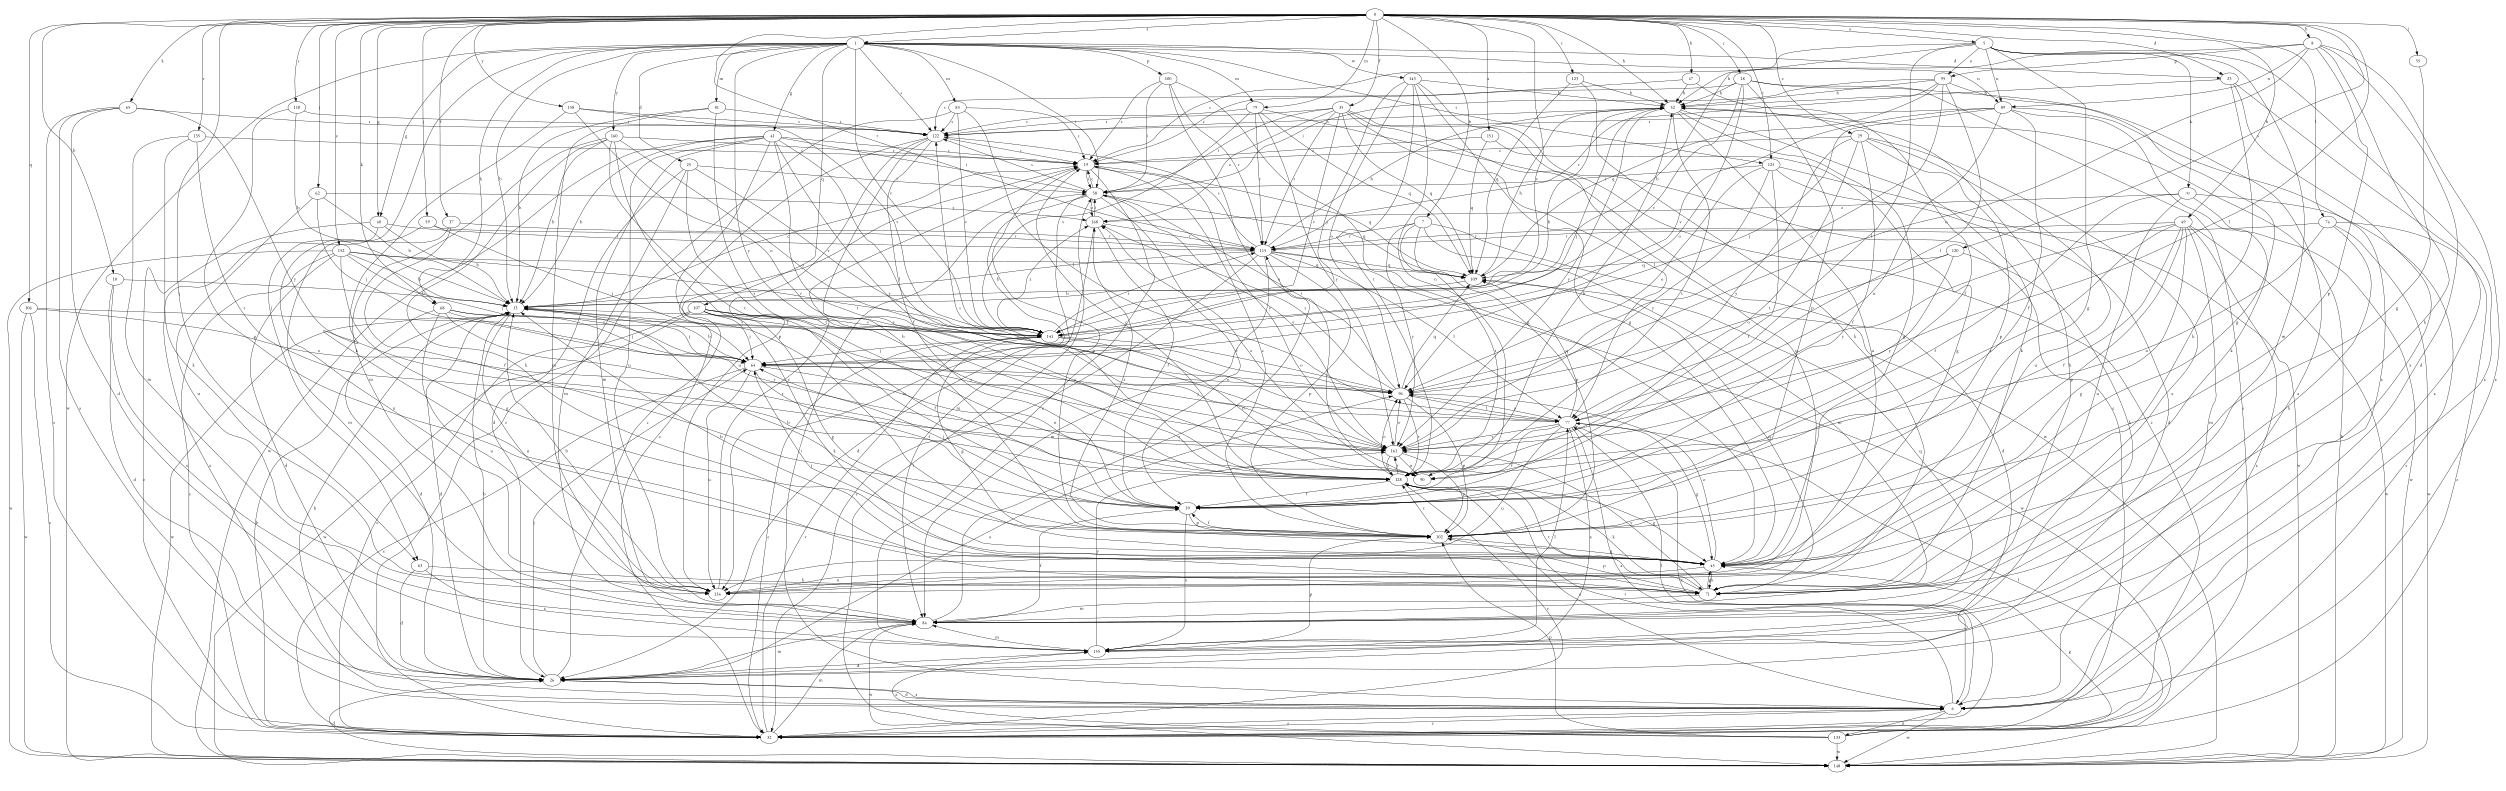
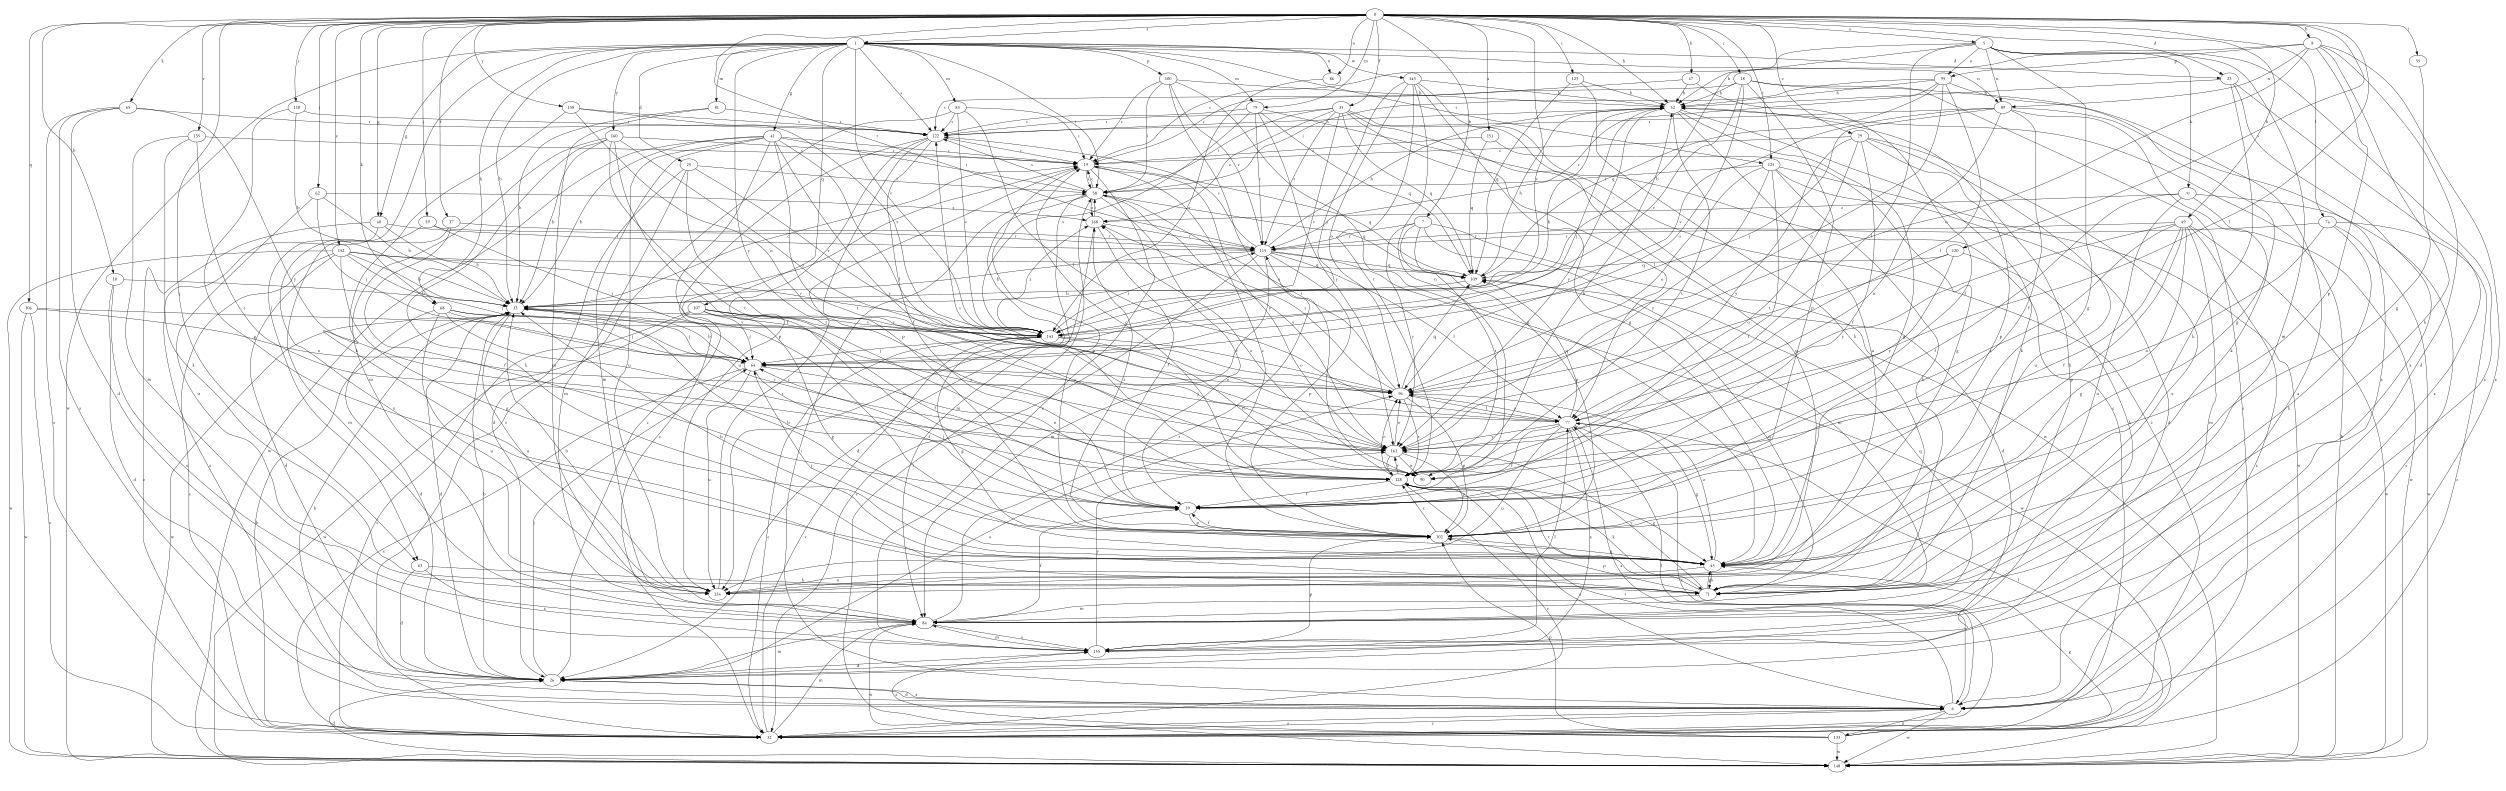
  strict digraph {
    fontname="EB Garamond"
    node [fontname="EB Garamond"]
    edge [fontname="EB Garamond"]
    0
    1
    5
    7
    8
    10
    18
    23
    29
    35
    37
    40
    47
    49
    52
    55
    59
    62
    63
    65
    68
    74
    77
    79
+   86
    106
    115
    118
    120
    123
    125
    135
    141
    151
    152
    158
    13
    25
    41
    58
    81
    83
    89
    100
    107
    122
    143
    148
    160
    161
    6
    19
    45
    70
    84
    95
    26
    128
    102
    71
    96
    155
    32
    134
    39
    109
    168
    64
    90
    133
    0 -> 1 [label=a]
    0 -> 5 [label=a]
    0 -> 7 [label=b]
    0 -> 8 [label=b]
    0 -> 10 [label=b]
    0 -> 18 [label=c]
    0 -> 23 [label=d]
    0 -> 29 [label=e]
    0 -> 35 [label=f]
    0 -> 37 [label=f]
    0 -> 40 [label=g]
    0 -> 47 [label=h]
    0 -> 49 [label=h]
    0 -> 52 [label=h]
    0 -> 55 [label=i]
    0 -> 59 [label=j]
    0 -> 62 [label=j]
    0 -> 63 [label=j]
    0 -> 65 [label=k]
    0 -> 68 [label=k]
    0 -> 74 [label=l]
    0 -> 77 [label=l]
    0 -> 79 [label=m]
+   0 -> 86 [label=n]
    0 -> 106 [label=q]
    0 -> 115 [label=r]
    0 -> 118 [label=s]
    0 -> 120 [label=s]
    0 -> 123 [label=t]
    0 -> 125 [label=t]
    0 -> 135 [label=v]
    0 -> 141 [label=v]
    0 -> 151 [label=x]
    0 -> 152 [label=x]
    0 -> 158 [label=y]
    1 -> 23 [label=d]
    1 -> 40 [label=g]
    1 -> 63 [label=j]
    1 -> 68 [label=k]
    1 -> 79 [label=m]
+   1 -> 86 [label=n]
    1 -> 125 [label=t]
    1 -> 141 [label=v]
    1 -> 13 [label=b]
    1 -> 25 [label=d]
    1 -> 41 [label=g]
    1 -> 58 [label=i]
    1 -> 81 [label=m]
    1 -> 83 [label=m]
    1 -> 89 [label=n]
    1 -> 100 [label=p]
    1 -> 107 [label=q]
    1 -> 122 [label=s]
    1 -> 143 [label=w]
    1 -> 148 [label=w]
    1 -> 160 [label=y]
    1 -> 161 [label=y]
    5 -> 77 [label=l]
    5 -> 13 [label=b]
    5 -> 89 [label=n]
    5 -> 6 [label=a]
    5 -> 19 [label=c]
    5 -> 45 [label=g]
    5 -> 70 [label=k]
    5 -> 84 [label=m]
    5 -> 95 [label=o]
    7 -> 115 [label=r]
    7 -> 161 [label=y]
    7 -> 84 [label=m]
    7 -> 26 [label=d]
    7 -> 128 [label=t]
    7 -> 102 [label=p]
    8 -> 52 [label=h]
    8 -> 89 [label=n]
    8 -> 6 [label=a]
    8 -> 95 [label=p]
    8 -> 26 [label=d]
    8 -> 102 [label=p]
    8 -> 71 [label=k]
    8 -> 96 [label=o]
    10 -> 13 [label=b]
    10 -> 26 [label=d]
    10 -> 155 [label=x]
    18 -> 52 [label=h]
    18 -> 141 [label=v]
    18 -> 122 [label=s]
    18 -> 6 [label=a]
    18 -> 102 [label=p]
    18 -> 96 [label=o]
    18 -> 32 [label=e]
    23 -> 52 [label=h]
    23 -> 6 [label=a]
    23 -> 71 [label=k]
    23 -> 155 [label=x]
    29 -> 161 [label=y]
    29 -> 19 [label=c]
    29 -> 128 [label=t]
    29 -> 102 [label=p]
    29 -> 155 [label=x]
    29 -> 134 [label=u]
    29 -> 39 [label=f]
    35 -> 77 [label=l]
    35 -> 115 [label=r]
    35 -> 141 [label=v]
    35 -> 58 [label=i]
    35 -> 122 [label=s]
    35 -> 32 [label=e]
    35 -> 134 [label=u]
    35 -> 109 [label=q]
    35 -> 168 [label=z]
    37 -> 115 [label=r]
    37 -> 84 [label=m]
    37 -> 39 [label=f]
    40 -> 115 [label=r]
    40 -> 13 [label=b]
    40 -> 6 [label=a]
    40 -> 32 [label=e]
    47 -> 52 [label=h]
    47 -> 19 [label=c]
    47 -> 39 [label=f]
    49 -> 115 [label=r]
    49 -> 148 [label=w]
    49 -> 161 [label=y]
    49 -> 6 [label=a]
    49 -> 45 [label=g]
    49 -> 84 [label=m]
    49 -> 128 [label=t]
    49 -> 102 [label=p]
    49 -> 39 [label=f]
    52 -> 122 [label=s]
    52 -> 161 [label=y]
    52 -> 45 [label=g]
    52 -> 128 [label=t]
    52 -> 71 [label=k]
    52 -> 134 [label=u]
    52 -> 64 [label=j]
    55 -> 45 [label=g]
    59 -> 115 [label=r]
    59 -> 134 [label=u]
    59 -> 64 [label=j]
    62 -> 13 [label=b]
    62 -> 134 [label=u]
    62 -> 168 [label=z]
    62 -> 64 [label=j]
    63 -> 26 [label=d]
    63 -> 71 [label=k]
    63 -> 155 [label=x]
    65 -> 122 [label=s]
    65 -> 161 [label=y]
    65 -> 6 [label=a]
    65 -> 26 [label=d]
    65 -> 32 [label=e]
    68 -> 141 [label=v]
    68 -> 161 [label=y]
    68 -> 26 [label=d]
    68 -> 128 [label=t]
    68 -> 134 [label=u]
    68 -> 64 [label=j]
    74 -> 115 [label=r]
    74 -> 148 [label=w]
    74 -> 71 [label=k]
    74 -> 32 [label=e]
    74 -> 90 [label=n]
    77 -> 161 [label=y]
    77 -> 6 [label=a]
    77 -> 45 [label=g]
    77 -> 96 [label=o]
    77 -> 155 [label=x]
    77 -> 32 [label=e]
    77 -> 134 [label=u]
    77 -> 39 [label=f]
    77 -> 109 [label=q]
    77 -> 64 [label=j]
    79 -> 115 [label=r]
    79 -> 141 [label=v]
    79 -> 122 [label=s]
    79 -> 148 [label=w]
    79 -> 161 [label=y]
    79 -> 109 [label=q]
+   86 -> 141 [label=v]
    106 -> 141 [label=v]
    106 -> 148 [label=w]
    106 -> 96 [label=o]
    106 -> 32 [label=e]
    115 -> 52 [label=h]
    115 -> 77 [label=l]
    115 -> 13 [label=b]
    115 -> 122 [label=s]
    115 -> 148 [label=w]
    115 -> 84 [label=m]
    115 -> 102 [label=p]
    115 -> 32 [label=e]
    115 -> 109 [label=q]
    118 -> 13 [label=b]
    118 -> 122 [label=s]
    118 -> 45 [label=g]
    120 -> 161 [label=y]
    120 -> 71 [label=k]
    120 -> 96 [label=o]
    120 -> 109 [label=q]
    123 -> 52 [label=h]
    123 -> 71 [label=k]
    123 -> 109 [label=q]
    125 -> 58 [label=i]
    125 -> 148 [label=w]
    125 -> 161 [label=y]
    125 -> 26 [label=d]
    125 -> 96 [label=o]
    125 -> 39 [label=f]
    135 -> 19 [label=c]
    135 -> 84 [label=m]
    135 -> 128 [label=t]
    135 -> 71 [label=k]
    141 -> 52 [label=h]
    141 -> 115 [label=r]
    141 -> 45 [label=g]
    141 -> 96 [label=o]
    141 -> 32 [label=e]
    141 -> 168 [label=z]
    141 -> 64 [label=j]
    141 -> 90 [label=n]
    151 -> 19 [label=c]
    151 -> 45 [label=g]
    151 -> 109 [label=q]
    152 -> 141 [label=v]
    152 -> 13 [label=b]
    152 -> 148 [label=w]
    152 -> 45 [label=g]
    152 -> 26 [label=d]
    152 -> 32 [label=e]
    152 -> 109 [label=q]
    152 -> 64 [label=j]
    158 -> 141 [label=v]
    158 -> 122 [label=s]
    158 -> 71 [label=k]
    158 -> 96 [label=o]
    13 -> 141 [label=v]
    13 -> 148 [label=w]
    13 -> 161 [label=y]
    13 -> 19 [label=c]
    13 -> 26 [label=d]
    13 -> 134 [label=u]
    13 -> 64 [label=j]
    25 -> 141 [label=v]
    25 -> 58 [label=i]
    25 -> 84 [label=m]
    25 -> 26 [label=d]
    25 -> 128 [label=t]
    41 -> 77 [label=l]
    41 -> 13 [label=b]
    41 -> 58 [label=i]
    41 -> 148 [label=w]
    41 -> 161 [label=y]
    41 -> 19 [label=c]
    41 -> 84 [label=m]
    41 -> 128 [label=t]
    41 -> 102 [label=p]
    41 -> 134 [label=u]
    58 -> 122 [label=s]
    58 -> 161 [label=y]
    58 -> 19 [label=c]
    58 -> 84 [label=m]
    58 -> 134 [label=u]
    58 -> 39 [label=f]
    58 -> 109 [label=q]
    58 -> 168 [label=z]
    81 -> 13 [label=b]
    81 -> 122 [label=s]
    81 -> 84 [label=m]
-   81 -> 128 [label=t]
    83 -> 77 [label=l]
    83 -> 141 [label=v]
    83 -> 122 [label=s]
    83 -> 19 [label=c]
    83 -> 32 [label=e]
    89 -> 141 [label=v]
    89 -> 122 [label=s]
    89 -> 71 [label=k]
    89 -> 155 [label=x]
    89 -> 39 [label=f]
    89 -> 64 [label=j]
    89 -> 90 [label=n]
+   100 -> 52 [label=h]
    100 -> 115 [label=r]
    100 -> 58 [label=i]
    100 -> 19 [label=c]
    100 -> 45 [label=g]
    100 -> 90 [label=n]
    107 -> 141 [label=v]
    107 -> 148 [label=w]
    107 -> 161 [label=y]
    107 -> 45 [label=g]
-   107 -> 71 [label=k]
+   125 -> 71 [label=k]
    107 -> 32 [label=e]
    107 -> 39 [label=f]
    107 -> 64 [label=j]
    122 -> 19 [label=c]
-   122 -> 102 [label=h]
+   122 -> 102 [label=p]
    122 -> 32 [label=e]
    122 -> 134 [label=u]
    122 -> 39 [label=f]
    143 -> 52 [label=h]
    143 -> 45 [label=g]
    143 -> 128 [label=t]
    143 -> 96 [label=o]
    143 -> 32 [label=e]
    143 -> 64 [label=j]
    143 -> 90 [label=n]
    148 -> 52 [label=h]
    148 -> 26 [label=d]
    160 -> 13 [label=b]
    160 -> 19 [label=c]
    160 -> 84 [label=m]
    160 -> 128 [label=t]
    160 -> 71 [label=k]
    160 -> 96 [label=o]
    160 -> 39 [label=f]
    161 -> 128 [label=t]
    161 -> 102 [label=p]
    161 -> 96 [label=o]
    161 -> 90 [label=n]
    6 -> 77 [label=l]
    6 -> 13 [label=b]
    6 -> 58 [label=i]
    6 -> 148 [label=w]
    6 -> 26 [label=d]
    6 -> 128 [label=t]
    6 -> 32 [label=e]
    6 -> 133 [label=u]
    19 -> 58 [label=i]
    19 -> 161 [label=y]
    19 -> 102 [label=p]
    19 -> 155 [label=x]
    19 -> 109 [label=q]
    45 -> 13 [label=b]
    45 -> 71 [label=k]
    45 -> 96 [label=o]
    45 -> 134 [label=u]
    45 -> 64 [label=j]
    70 -> 148 [label=w]
    70 -> 32 [label=e]
    70 -> 134 [label=u]
    70 -> 39 [label=f]
    70 -> 168 [label=z]
    84 -> 52 [label=h]
    84 -> 115 [label=r]
    84 -> 148 [label=w]
-   39 -> 155 [label=x]
+   84 -> 155 [label=x]
    84 -> 39 [label=f]
    84 -> 109 [label=q]
    95 -> 52 [label=h]
    95 -> 77 [label=l]
    95 -> 115 [label=r]
    95 -> 58 [label=i]
    95 -> 45 [label=g]
    95 -> 96 [label=o]
    95 -> 109 [label=q]
    26 -> 13 [label=b]
    26 -> 6 [label=a]
    26 -> 19 [label=c]
    26 -> 84 [label=m]
    26 -> 96 [label=o]
    26 -> 64 [label=j]
    128 -> 52 [label=h]
    128 -> 161 [label=y]
    128 -> 6 [label=a]
    128 -> 19 [label=c]
    128 -> 45 [label=g]
    128 -> 71 [label=k]
    128 -> 96 [label=o]
    128 -> 32 [label=e]
    128 -> 39 [label=f]
    128 -> 168 [label=z]
    102 -> 13 [label=b]
    102 -> 19 [label=c]
    102 -> 45 [label=g]
    102 -> 128 [label=t]
    102 -> 39 [label=f]
    102 -> 168 [label=z]
    71 -> 161 [label=y]
    71 -> 45 [label=g]
    71 -> 84 [label=m]
    71 -> 128 [label=t]
    71 -> 102 [label=p]
    71 -> 109 [label=q]
    96 -> 77 [label=l]
    96 -> 58 [label=i]
    96 -> 128 [label=t]
    96 -> 102 [label=p]
    96 -> 109 [label=q]
    96 -> 168 [label=z]
    155 -> 77 [label=l]
    155 -> 161 [label=y]
    155 -> 84 [label=m]
    155 -> 26 [label=d]
    155 -> 102 [label=p]
    32 -> 141 [label=v]
    32 -> 13 [label=b]
    32 -> 6 [label=a]
    32 -> 84 [label=m]
    134 -> 13 [label=b]
    134 -> 19 [label=c]
    39 -> 102 [label=p]
    39 -> 64 [label=j]
    109 -> 52 [label=h]
    109 -> 13 [label=b]
    168 -> 115 [label=r]
    168 -> 58 [label=i]
    168 -> 26 [label=d]
    168 -> 39 [label=f]
    64 -> 13 [label=b]
    64 -> 96 [label=o]
    64 -> 32 [label=e]
    64 -> 134 [label=u]
    64 -> 39 [label=f]
    64 -> 90 [label=n]
    90 -> 122 [label=s]
    133 -> 77 [label=l]
    133 -> 58 [label=i]
    133 -> 148 [label=w]
    133 -> 45 [label=g]
    133 -> 102 [label=p]
    133 -> 155 [label=x]
  }
